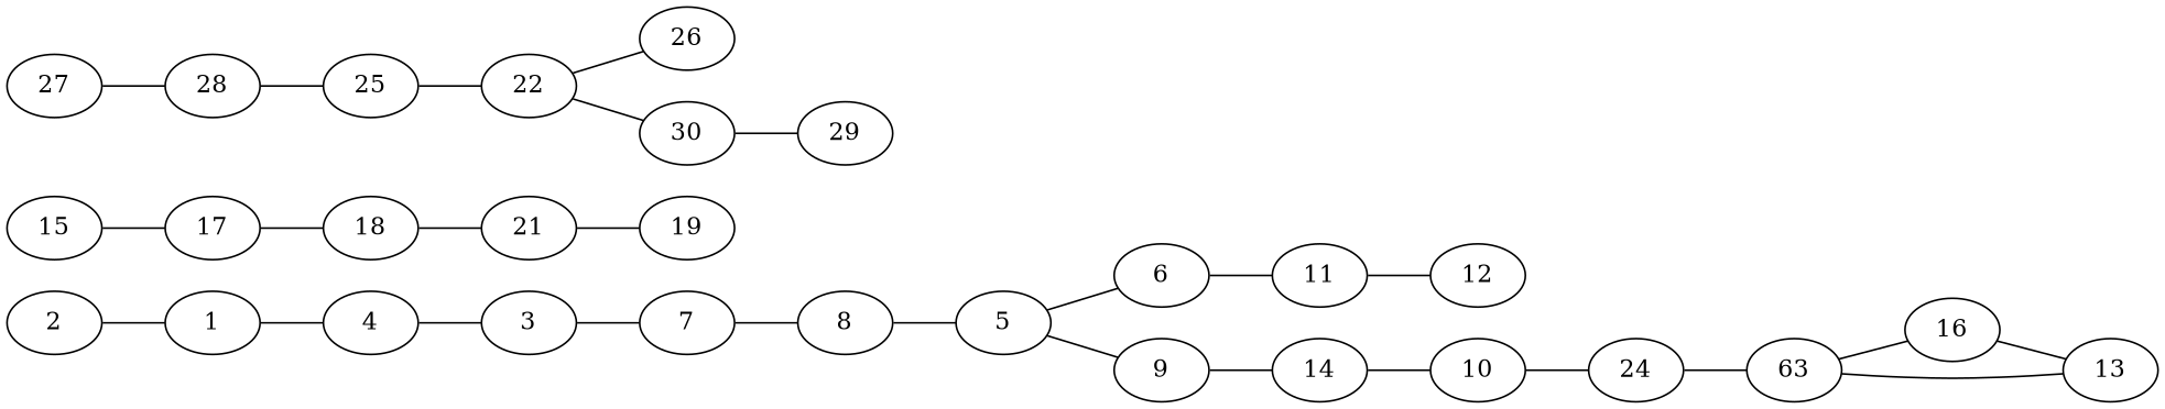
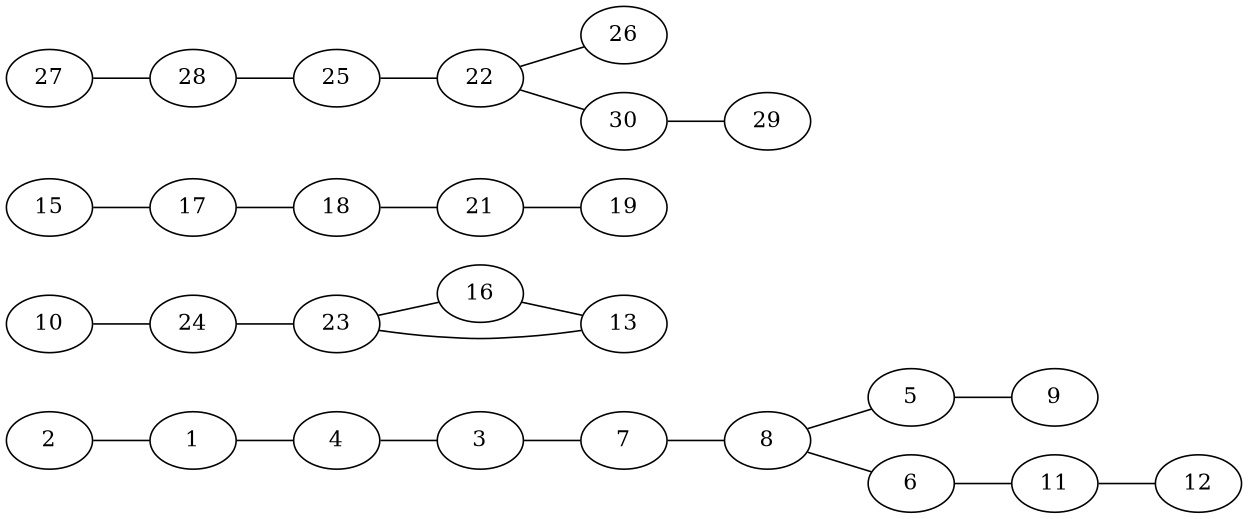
  graph {
    rankdir=LR
    2
    1
    4
    3
    7
    8
    5
    6
    9
    11
    12
-   14
    10
    24
-   23 [label=63]
+   23
    16
    13
    15
    17
    18
    21
    19
    27
    28
    25
    22
    26
    30
    29
    2 -- 1
    1 -- 4
    4 -- 3
    3 -- 7
    7 -- 8
    8 -- 5
-   5 -- 6
+   8 -- 6
    5 -- 9
    6 -- 11
-   9 -- 14
    11 -- 12
-   14 -- 10
    10 -- 24
    24 -- 23
    23 -- 16
    16 -- 13
    13 -- 23
    15 -- 17
    17 -- 18
    18 -- 21
    21 -- 19
    27 -- 28
    28 -- 25
    25 -- 22
    22 -- 26
    22 -- 30
    30 -- 29
  }
